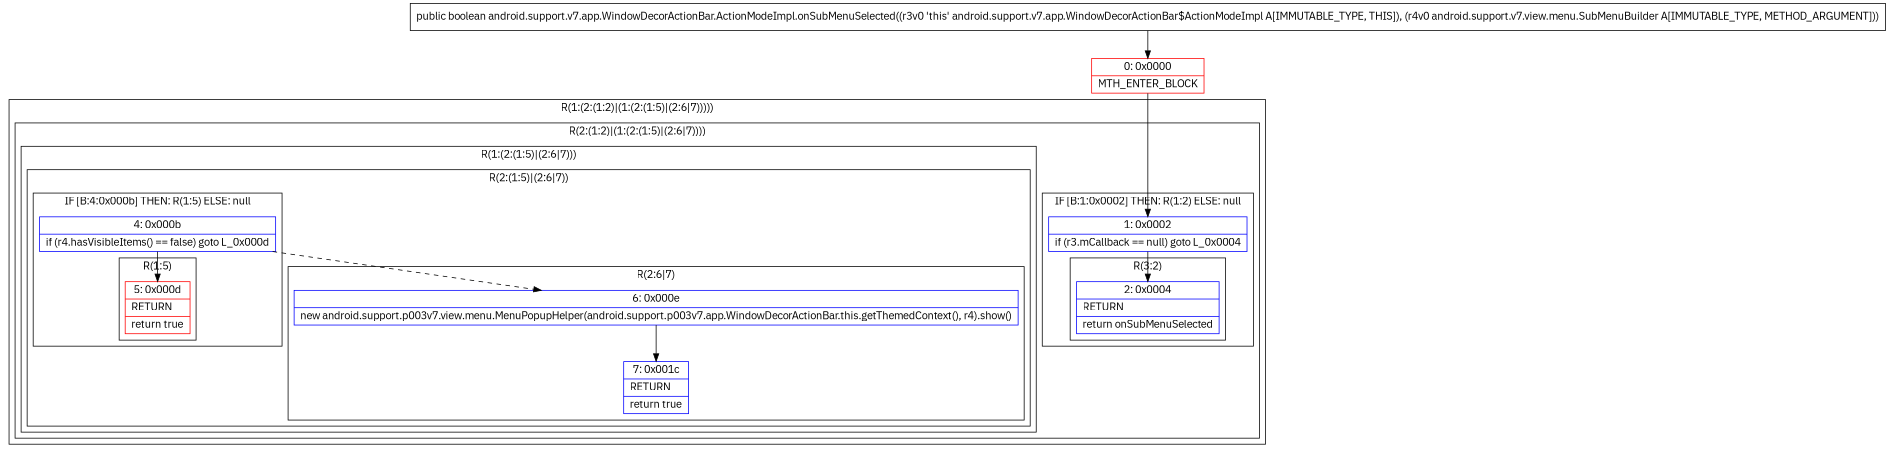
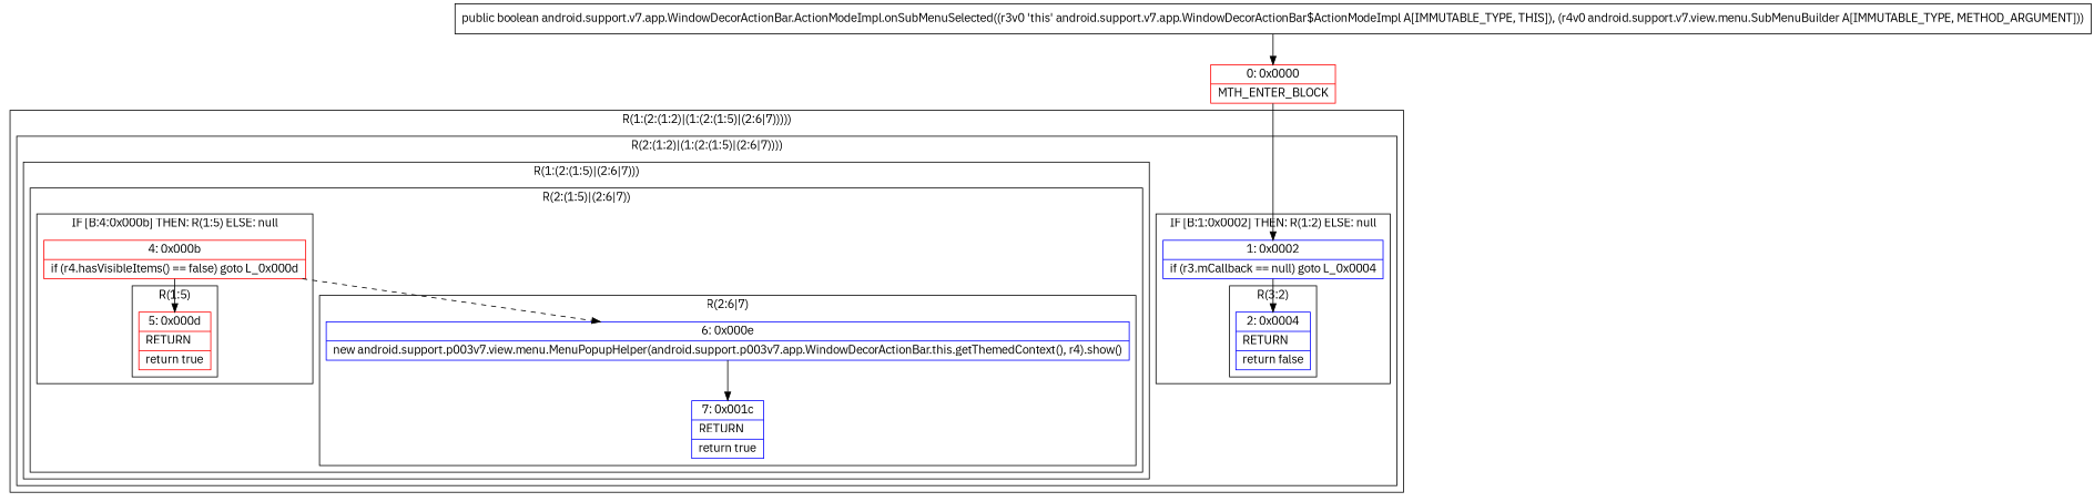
  digraph {
    fontname="IBM Plex Sans"
    node [color=blue fontname="IBM Plex Sans" shape=record]
    edge [fontname="IBM Plex Sans"]
-   n1 [label="{2\:\ 0x0004|RETURN\l|return onSubMenuSelected\l}"]
+   n1 [label="{2\:\ 0x0004|RETURN\l|return false\l}"]
    n2 [label="{1\:\ 0x0002|if (r3.mCallback == null) goto L_0x0004\l}"]
    n3 [color=red label="{5\:\ 0x000d|RETURN\l|return true\l}"]
-   n4 [label="{4\:\ 0x000b|if (r4.hasVisibleItems() == false) goto L_0x000d\l}"]
+   n4 [color=red label="{4\:\ 0x000b|if (r4.hasVisibleItems() == false) goto L_0x000d\l}"]
    n5 [label="{6\:\ 0x000e|new android.support.p003v7.view.menu.MenuPopupHelper(android.support.p003v7.app.WindowDecorActionBar.this.getThemedContext(), r4).show()\l}"]
    n6 [label="{7\:\ 0x001c|RETURN\l|return true\l}"]
    n7 [color=red label="{0\:\ 0x0000|MTH_ENTER_BLOCK\l}"]
    n8 [label="{public boolean android.support.v7.app.WindowDecorActionBar.ActionModeImpl.onSubMenuSelected((r3v0 'this' android.support.v7.app.WindowDecorActionBar$ActionModeImpl A[IMMUTABLE_TYPE, THIS]), (r4v0 android.support.v7.view.menu.SubMenuBuilder A[IMMUTABLE_TYPE, METHOD_ARGUMENT])) }" color=""]
    subgraph cluster_1 {
      label="R(1:(2:(1:2)|(1:(2:(1:5)|(2:6|7)))))"
      subgraph cluster_2 {
        label="R(2:(1:2)|(1:(2:(1:5)|(2:6|7))))"
        subgraph cluster_3 {
          label="IF [B:1:0x0002] THEN: R(1:2) ELSE: null"
          n2
          subgraph cluster_4 {
            label="R(3:2)"
            n1
          }
        }
        subgraph cluster_5 {
          label="R(1:(2:(1:5)|(2:6|7)))"
          subgraph cluster_6 {
            label="R(2:(1:5)|(2:6|7))"
            subgraph cluster_7 {
              label="IF [B:4:0x000b] THEN: R(1:5) ELSE: null"
              n4
              subgraph cluster_8 {
                label="R(1:5)"
                n3
              }
            }
            subgraph cluster_9 {
              label="R(2:6|7)"
              n5
              n6
            }
          }
        }
      }
    }
    n2 -> n1
    n4 -> n3
    n4 -> n5 [style=dashed]
    n5 -> n6
    n7 -> n2
    n8 -> n7
  }
